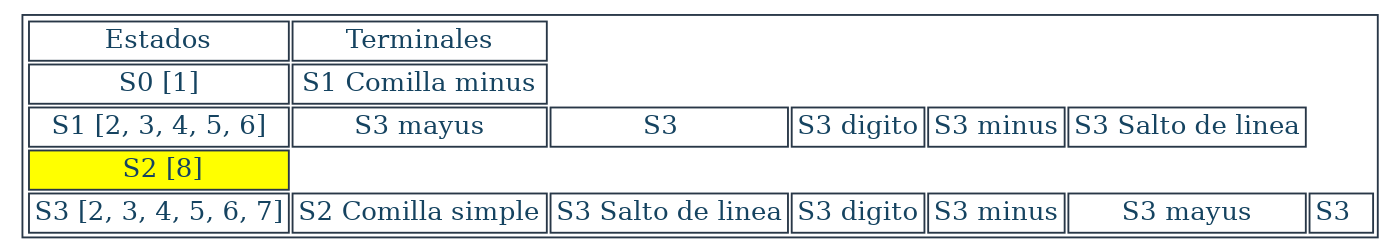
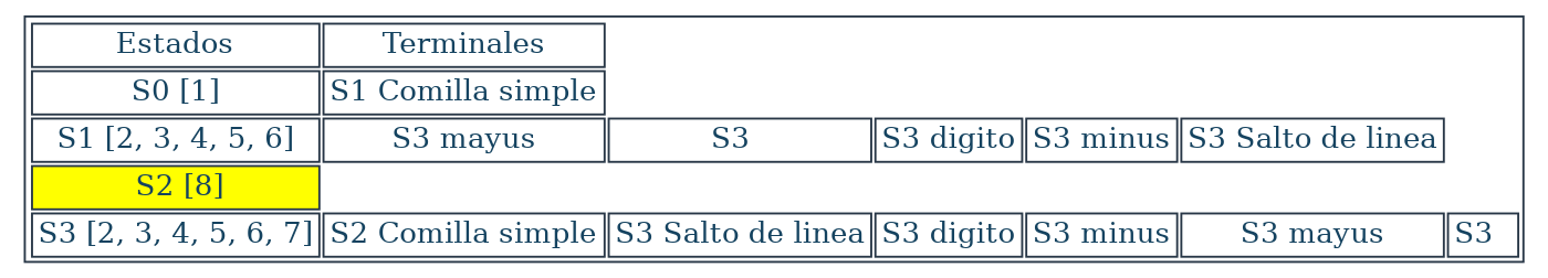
  digraph {
-   n1 [color="#283747" fontcolor="#154360" label=<     <table border='1' cellborder='1'>    <tr>       <td>Estados</td>       <td>Terminales</td>    </tr><tr><td>S0 [1]</td><td>S1 Comilla minus</td></tr><tr><td>S1 [2, 3, 4, 5, 6]</td><td>S3 mayus</td><td>S3  </td><td>S3 digito</td><td>S3 minus</td><td>S3 Salto de linea</td></tr><tr><td bgcolor="yellow"> S2 [8]</td></tr><tr><td>S3 [2, 3, 4, 5, 6, 7]</td><td>S2 Comilla simple</td><td>S3 Salto de linea</td><td>S3 digito</td><td>S3 minus</td><td>S3 mayus</td><td>S3  </td></tr></table>     > shape=plaintext]
+   n1 [color="#283747" fontcolor="#154360" label=<     <table border='1' cellborder='1'>    <tr>       <td>Estados</td>       <td>Terminales</td>    </tr><tr><td>S0 [1]</td><td>S1 Comilla simple</td></tr><tr><td>S1 [2, 3, 4, 5, 6]</td><td>S3 mayus</td><td>S3  </td><td>S3 digito</td><td>S3 minus</td><td>S3 Salto de linea</td></tr><tr><td bgcolor="yellow"> S2 [8]</td></tr><tr><td>S3 [2, 3, 4, 5, 6, 7]</td><td>S2 Comilla simple</td><td>S3 Salto de linea</td><td>S3 digito</td><td>S3 minus</td><td>S3 mayus</td><td>S3  </td></tr></table>     > shape=plaintext]
  }
